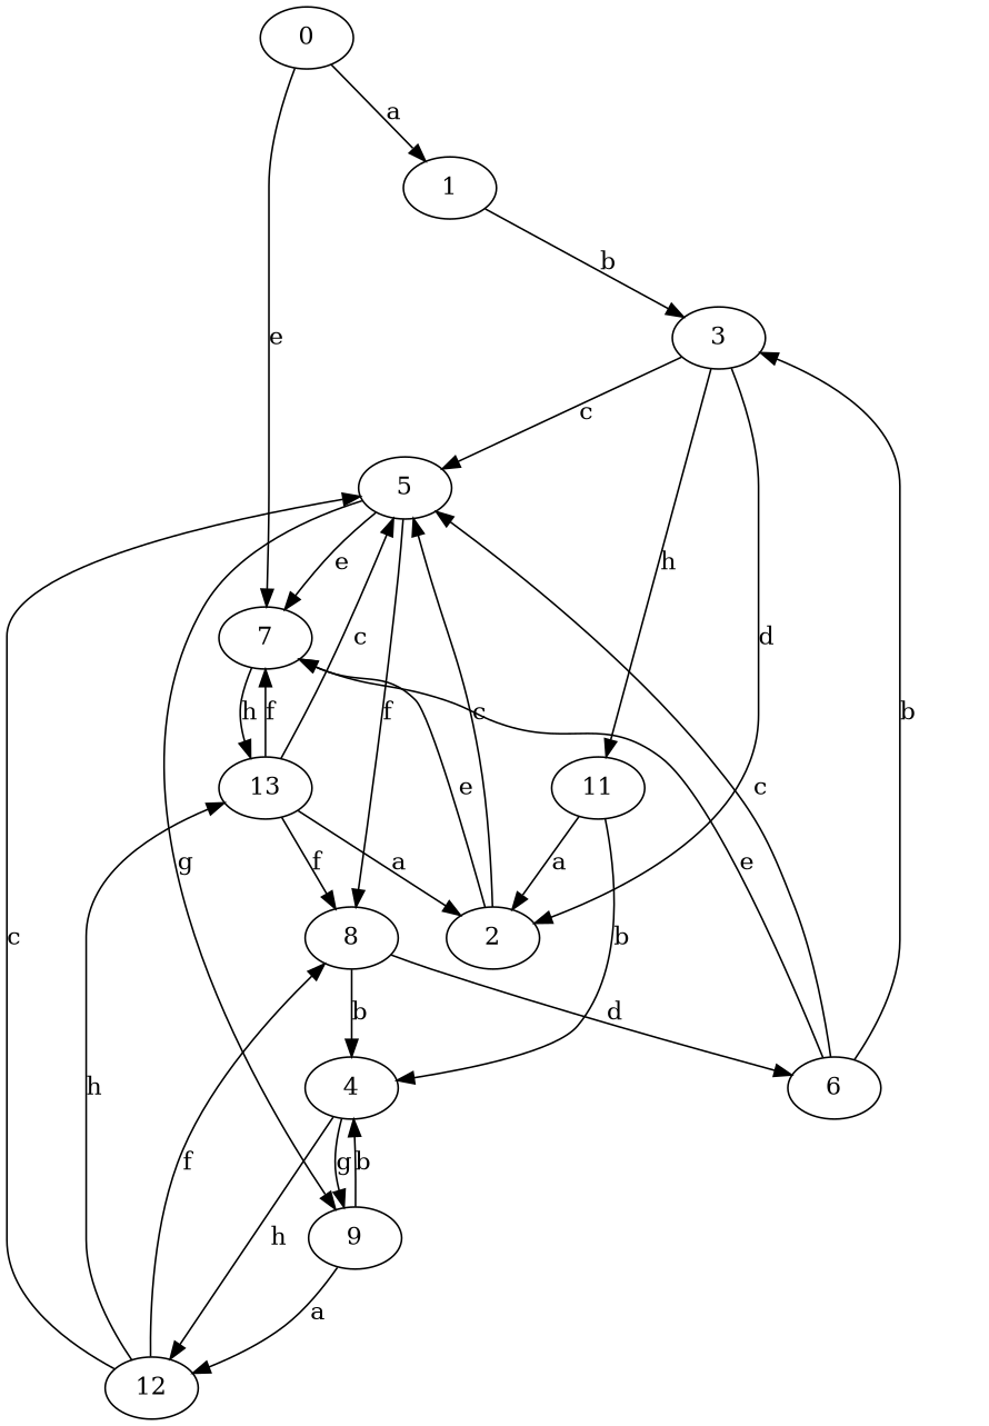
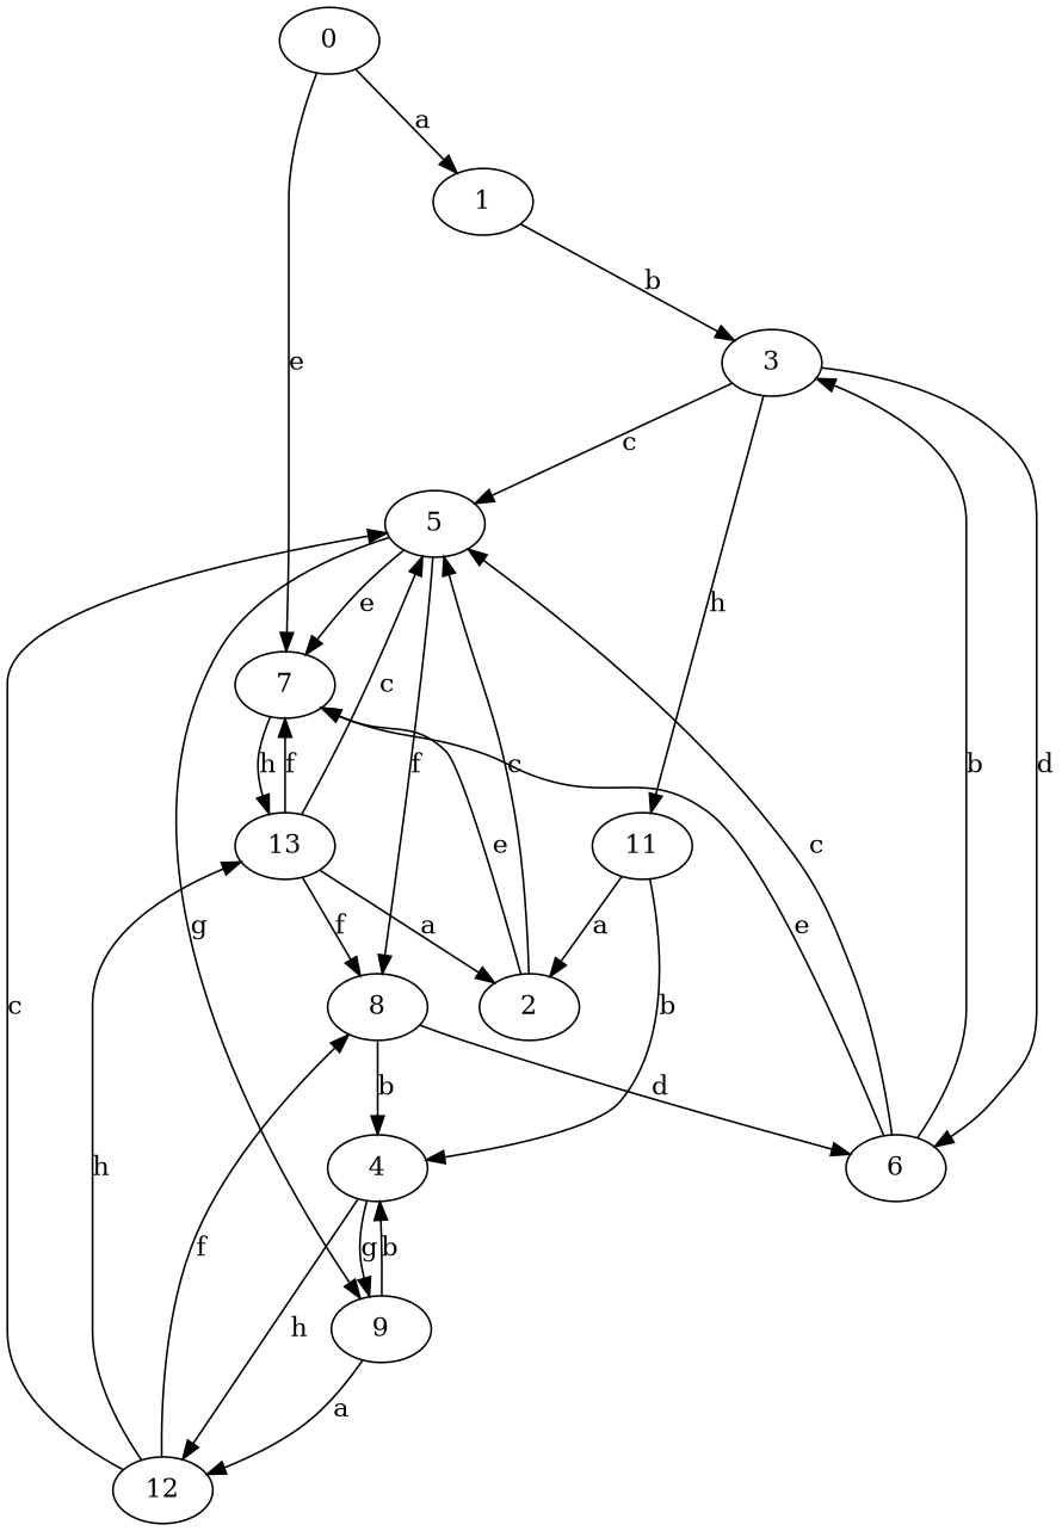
  strict digraph {
    1
    3
    5
    6
    11
    2
    7
    9
    8
    13
    4
    12
    0
    1 -> 3 [label=b]
    3 -> 5 [label=c]
-   3 -> 2 [label=d]
+   3 -> 6 [label=d]
    3 -> 11 [label=h]
    5 -> 7 [label=e]
    5 -> 9 [label=g]
    5 -> 8 [label=f]
    6 -> 3 [label=b]
    6 -> 5 [label=c]
    6 -> 7 [label=e]
    11 -> 2 [label=a]
    11 -> 4 [label=b]
    2 -> 5 [label=c]
    2 -> 7 [label=e]
    7 -> 13 [label=h]
    9 -> 4 [label=b]
    9 -> 12 [label=a]
    8 -> 6 [label=d]
    8 -> 4 [label=b]
    13 -> 5 [label=c]
    13 -> 2 [label=a]
    13 -> 7 [label=f]
    13 -> 8 [label=f]
    4 -> 9 [label=g]
    4 -> 12 [label=h]
    12 -> 5 [label=c]
    12 -> 8 [label=f]
    12 -> 13 [label=h]
    0 -> 1 [label=a]
    0 -> 7 [label=e]
  }
